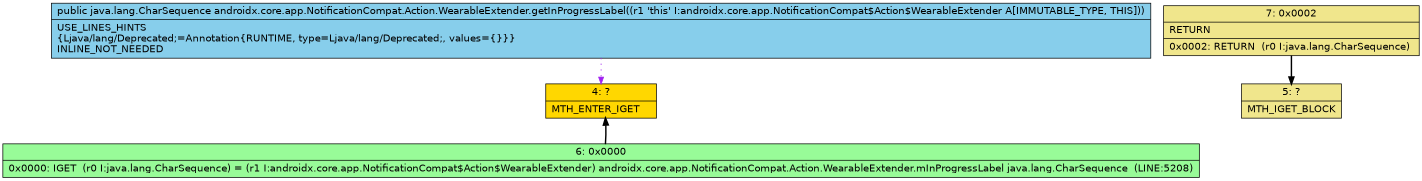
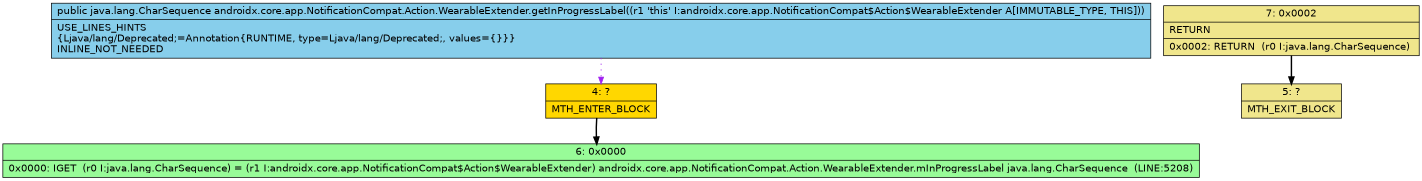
  digraph {
    fontname="DejaVu Sans"
    node [fillcolor=khaki fontname="DejaVu Sans" shape=record style=filled]
    edge [color=black fontname="DejaVu Sans" style=bold]
-   n1 [fillcolor=gold label="{4\:\ ?|MTH_ENTER_IGET\l}"]
+   n1 [fillcolor=gold label="{4\:\ ?|MTH_ENTER_BLOCK\l}"]
    n2 [fillcolor=palegreen label="{6\:\ 0x0000|0x0000: IGET  (r0 I:java.lang.CharSequence) = (r1 I:androidx.core.app.NotificationCompat$Action$WearableExtender) androidx.core.app.NotificationCompat.Action.WearableExtender.mInProgressLabel java.lang.CharSequence  (LINE:5208)\l}"]
    n3 [label="{7\:\ 0x0002|RETURN\l|0x0002: RETURN  (r0 I:java.lang.CharSequence) \l}"]
-   n4 [label="{5\:\ ?|MTH_IGET_BLOCK\l}"]
+   n4 [label="{5\:\ ?|MTH_EXIT_BLOCK\l}"]
    n5 [fillcolor=skyblue label="{public java.lang.CharSequence androidx.core.app.NotificationCompat.Action.WearableExtender.getInProgressLabel((r1 'this' I:androidx.core.app.NotificationCompat$Action$WearableExtender A[IMMUTABLE_TYPE, THIS]))  | USE_LINES_HINTS\l\{Ljava\/lang\/Deprecated;=Annotation\{RUNTIME, type=Ljava\/lang\/Deprecated;, values=\{\}\}\}\lINLINE_NOT_NEEDED\l}"]
-   n2 -> n1
+   n1 -> n2
    n3 -> n4
    n5 -> n1 [color=purple style=dotted]
  }
